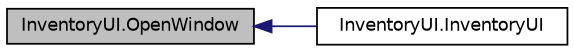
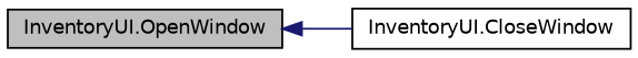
  digraph {
    rankdir=LR
    node [color=black fontname=Helvetica fontsize=10 shape=record style=filled]
    n1 [fillcolor=grey75 fontcolor=black height=0.2 label="InventoryUI.OpenWindow" width=0.4]
-   n2 [fillcolor=white height=0.2 label="InventoryUI.InventoryUI" width=0.4]
+   n2 [fillcolor=white height=0.2 label="InventoryUI.CloseWindow" width=0.4]
    n1 -> n2 [color=midnightblue dir=back fontname=Helvetica fontsize=10 labelfontname=Helvetica labelfontsize=10 style=solid]
  }
